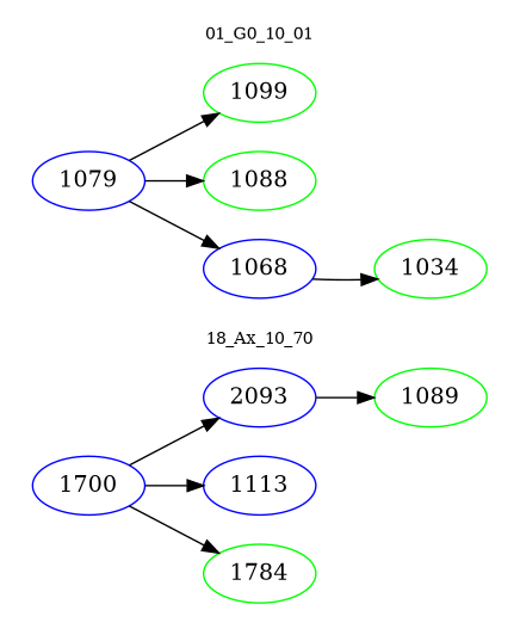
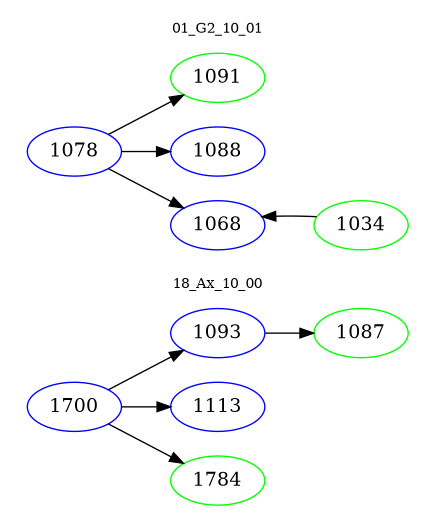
  digraph {
    rankdir=LR
    node [color=blue]
    edge [color=black]
    n1 [label=1700]
    n2 [color=green label=1784]
    n3 [label=1113]
-   n4 [label=2093]
-   n5 [color=green label=1089]
-   n6 [label=1079]
+   n4 [label=1093]
+   n5 [color=green label=1087]
+   n6 [label=1078]
    n7 [label=1068]
-   n8 [color=green label=1088]
-   n9 [color=green label=1099]
+   n8 [label=1088]
+   n9 [color=green label=1091]
    n10 [color=green label=1034]
    subgraph cluster_1 {
      color=white
      fontsize=10
-     label="18_Ax_10_70"
+     label="18_Ax_10_00"
      n1
      n2
      n3
      n4
      n5
    }
    subgraph cluster_2 {
      color=white
      fontsize=10
-     label="01_G0_10_01"
+     label="01_G2_10_01"
      n6
      n7
      n8
      n9
      n10
    }
    n1 -> n2
    n1 -> n3
    n1 -> n4
    n4 -> n5
    n6 -> n7
    n6 -> n8
    n6 -> n9
-   n7 -> n10
+   n10 -> n7
  }
